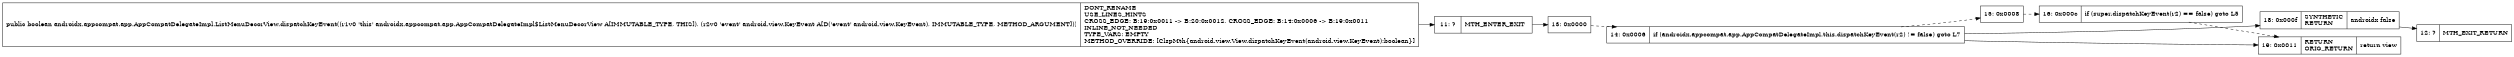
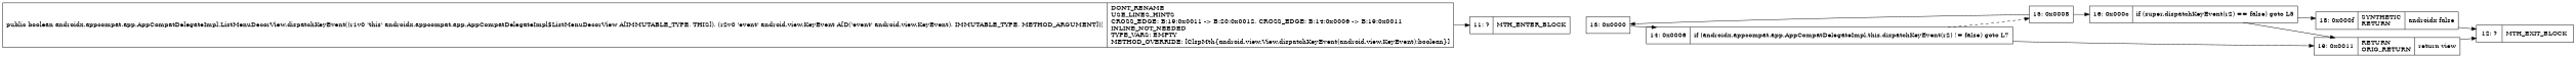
  digraph {
    rankdir=LR
    node [shape=record]
-   n1 [label="{11\:\ ?|MTH_ENTER_EXIT\l}"]
+   n1 [label="{11\:\ ?|MTH_ENTER_BLOCK\l}"]
    n2 [label="{13\:\ 0x0000}"]
    n3 [label="{14\:\ 0x0006|if (androidx.appcompat.app.AppCompatDelegateImpl.this.dispatchKeyEvent(r2) != false) goto L7\l}"]
    n4 [label="{15\:\ 0x0008}"]
    n5 [label="{19\:\ 0x0011|RETURN\lORIG_RETURN\l|return view\l}"]
    n6 [label="{16\:\ 0x000c|if (super.dispatchKeyEvent(r2) == false) goto L5\l}"]
-   n7 [label="{12\:\ ?|MTH_EXIT_RETURN\l}"]
+   n7 [label="{12\:\ ?|MTH_EXIT_BLOCK\l}"]
    n8 [label="{18\:\ 0x000f|SYNTHETIC\lRETURN\l|androidx false\l}"]
    n9 [label="{public boolean androidx.appcompat.app.AppCompatDelegateImpl.ListMenuDecorView.dispatchKeyEvent((r1v0 'this' androidx.appcompat.app.AppCompatDelegateImpl$ListMenuDecorView A[IMMUTABLE_TYPE, THIS]), (r2v0 'event' android.view.KeyEvent A[D('event' android.view.KeyEvent), IMMUTABLE_TYPE, METHOD_ARGUMENT]))  | DONT_RENAME\lUSE_LINES_HINTS\lCROSS_EDGE: B:19:0x0011 \-\> B:20:0x0012, CROSS_EDGE: B:14:0x0006 \-\> B:19:0x0011\lINLINE_NOT_NEEDED\lTYPE_VARS: EMPTY\lMETHOD_OVERRIDE: [ClspMth\{android.view.View.dispatchKeyEvent(android.view.KeyEvent):boolean\}]\l}"]
-   n1 -> n2
-   n2 -> n3 [style=dashed]
+   n4 -> n2
+   n2 -> n3
    n3 -> n4 [style=dashed]
    n3 -> n5
-   n4 -> n6 [style=dashed]
-   n6 -> n5 [style=dashed]
-   n3 -> n8
+   n4 -> n6
+   n5 -> n7
+   n6 -> n5 [style=solid]
+   n6 -> n8
    n8 -> n7
    n9 -> n1
  }
